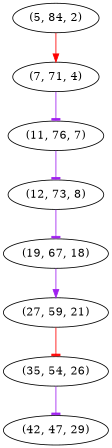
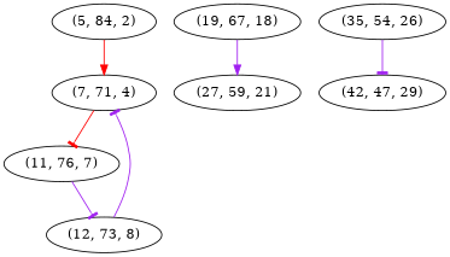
  digraph {
    edge [arrowhead=tee color=purple]
    n1 [label="(7, 71, 4)"]
    "(5, 84, 2)"
    "(11, 76, 7)"
    "(12, 73, 8)"
    n5 [label="(19, 67, 18)"]
    "(27, 59, 21)"
    "(35, 54, 26)"
    "(42, 47, 29)"
-   n1 -> "(11, 76, 7)"
+   n1 -> "(11, 76, 7)" [color=red]
    "(5, 84, 2)" -> n1 [arrowhead=normal color=red]
    "(11, 76, 7)" -> "(12, 73, 8)"
-   "(12, 73, 8)" -> n5
+   "(12, 73, 8)" -> n1
    n5 -> "(27, 59, 21)" [arrowhead=normal]
-   "(27, 59, 21)" -> "(35, 54, 26)" [color=red]
    "(35, 54, 26)" -> "(42, 47, 29)"
  }
